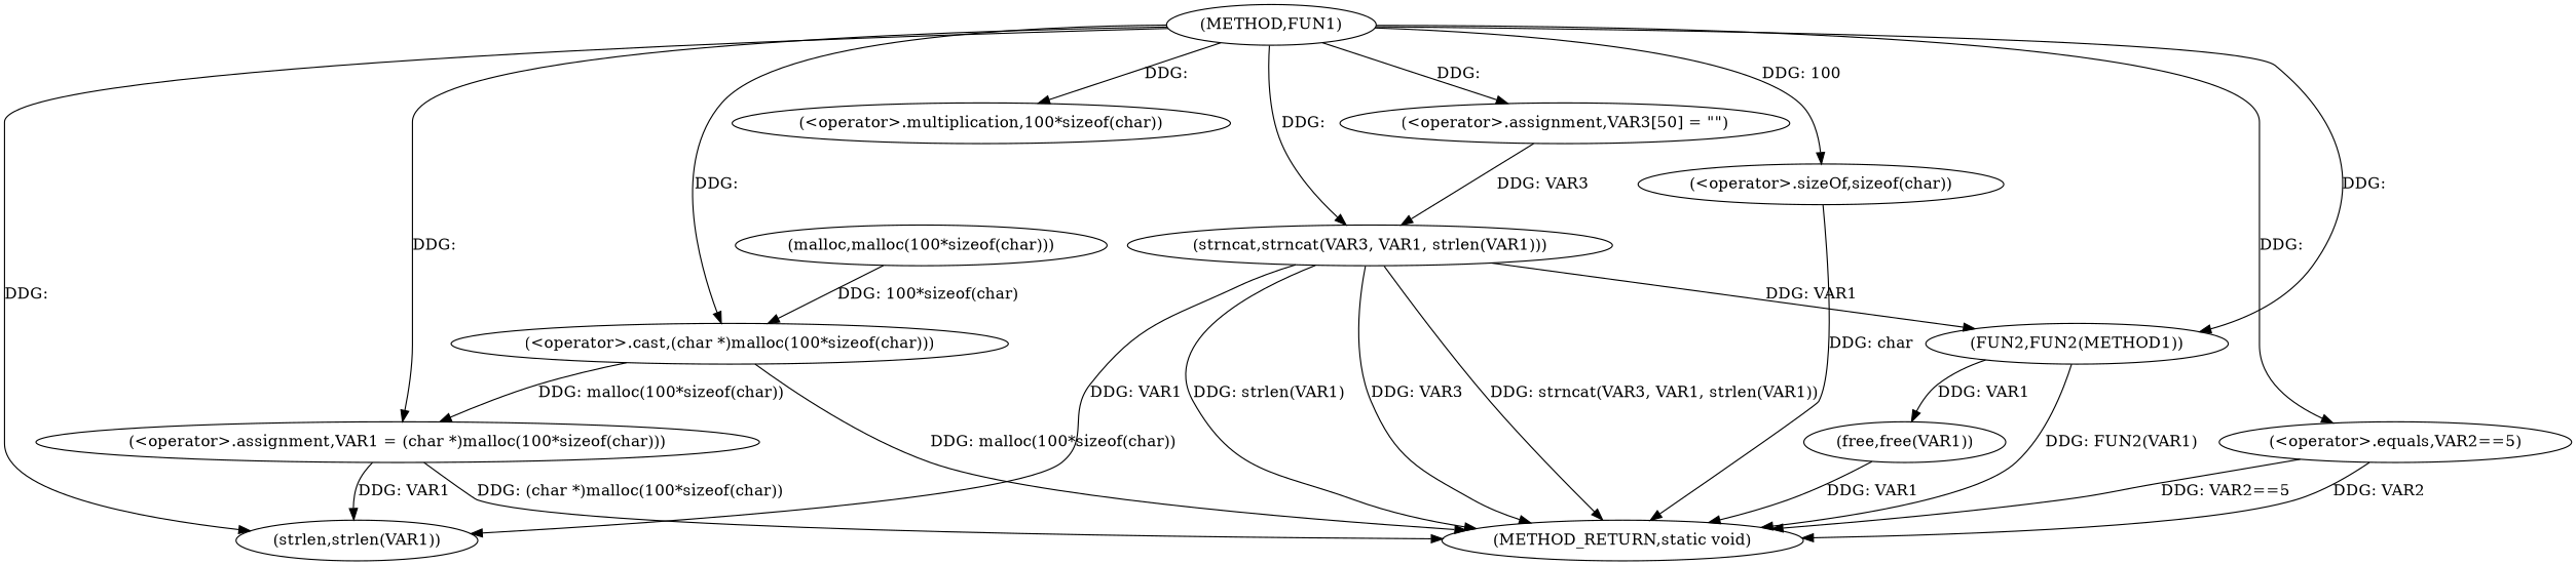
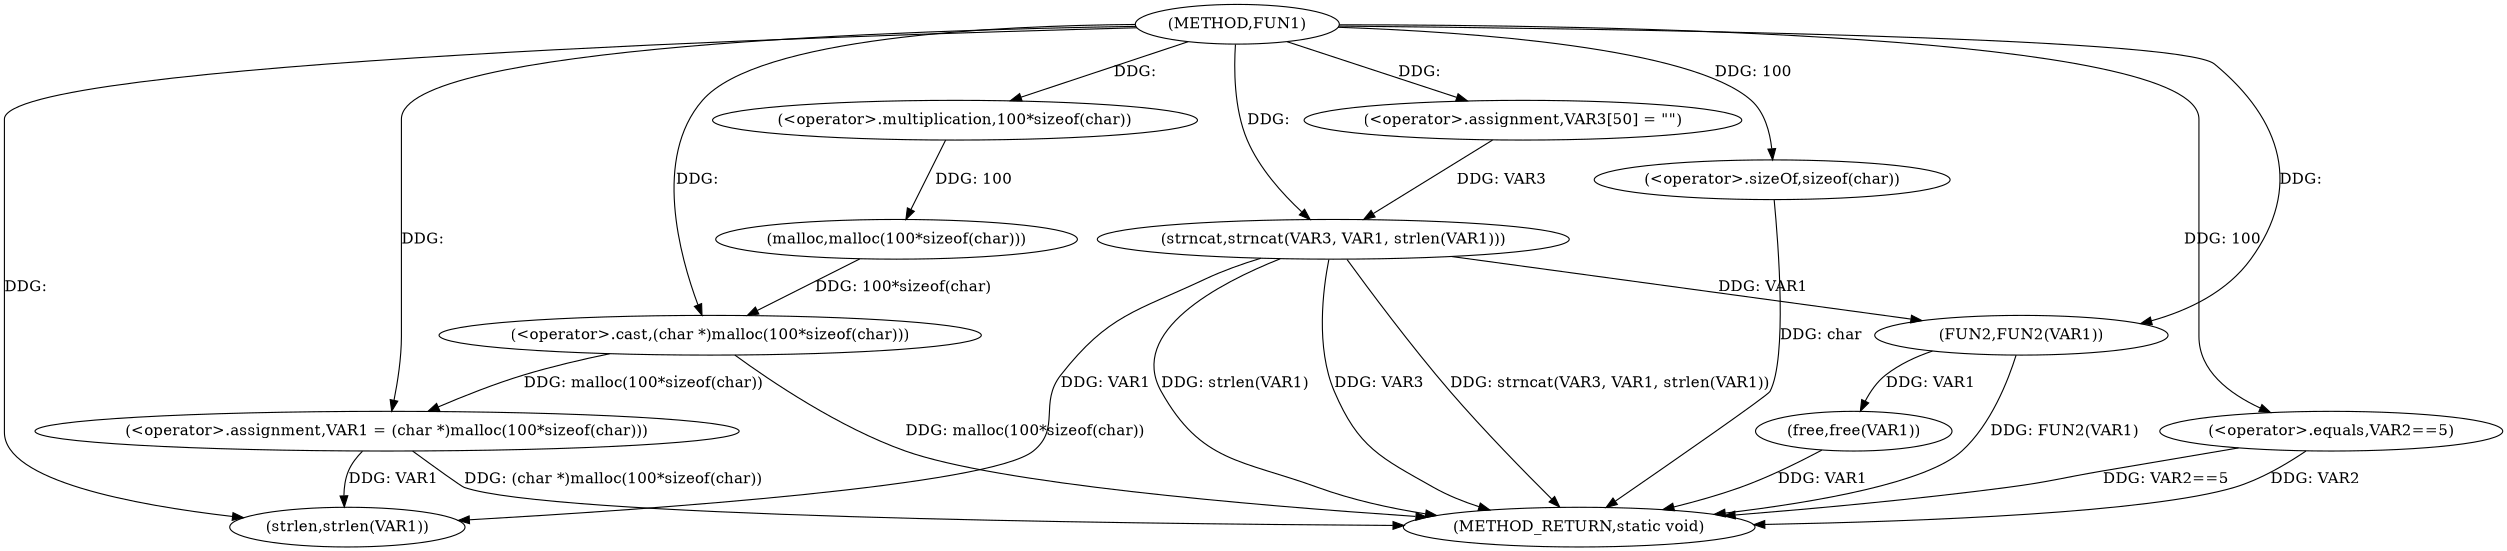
  digraph {
    n1 [label="(METHOD,FUN1)"]
    n2 [label="(<operator>.assignment,VAR1 = (char *)malloc(100*sizeof(char)))"]
    n3 [label="(<operator>.multiplication,100*sizeof(char))"]
    n4 [label="(<operator>.sizeOf,sizeof(char))"]
    n5 [label="(<operator>.equals,VAR2==5)"]
    n6 [label="(<operator>.assignment,VAR3[50] = \"\")"]
    n7 [label="(strncat,strncat(VAR3, VAR1, strlen(VAR1)))"]
    n8 [label="(strlen,strlen(VAR1))"]
-   n9 [label="(FUN2,FUN2(METHOD1))"]
+   n9 [label="(FUN2,FUN2(VAR1))"]
    n10 [label="(<operator>.cast,(char *)malloc(100*sizeof(char)))"]
    n11 [label="(METHOD_RETURN,static void)"]
    n12 [label="(malloc,malloc(100*sizeof(char)))"]
    n13 [label="(free,free(VAR1))"]
    n1 -> n2 [label="DDG: "]
    n1 -> n3 [label="DDG: "]
    n1 -> n4 [label="DDG: 100"]
-   n1 -> n5 [label="DDG: "]
+   n1 -> n5 [label="DDG: 100"]
    n1 -> n6 [label="DDG: "]
    n1 -> n7 [label="DDG: "]
    n1 -> n8 [label="DDG: "]
    n1 -> n9 [label="DDG: "]
    n1 -> n10 [label="DDG: "]
    n2 -> n8 [label="DDG: VAR1"]
    n2 -> n11 [label="DDG: (char *)malloc(100*sizeof(char))"]
+   n3 -> n12 [label="DDG: 100"]
    n4 -> n11 [label="DDG: char"]
    n5 -> n11 [label="DDG: VAR2"]
    n5 -> n11 [label="DDG: VAR2==5"]
    n6 -> n7 [label="DDG: VAR3"]
    n7 -> n8 [label="DDG: VAR1"]
    n7 -> n9 [label="DDG: VAR1"]
    n7 -> n11 [label="DDG: strlen(VAR1)"]
    n7 -> n11 [label="DDG: VAR3"]
    n7 -> n11 [label="DDG: strncat(VAR3, VAR1, strlen(VAR1))"]
    n9 -> n11 [label="DDG: FUN2(VAR1)"]
    n9 -> n13 [label="DDG: VAR1"]
    n10 -> n2 [label="DDG: malloc(100*sizeof(char))"]
    n10 -> n11 [label="DDG: malloc(100*sizeof(char))"]
    n12 -> n10 [label="DDG: 100*sizeof(char)"]
    n13 -> n11 [label="DDG: VAR1"]
  }
